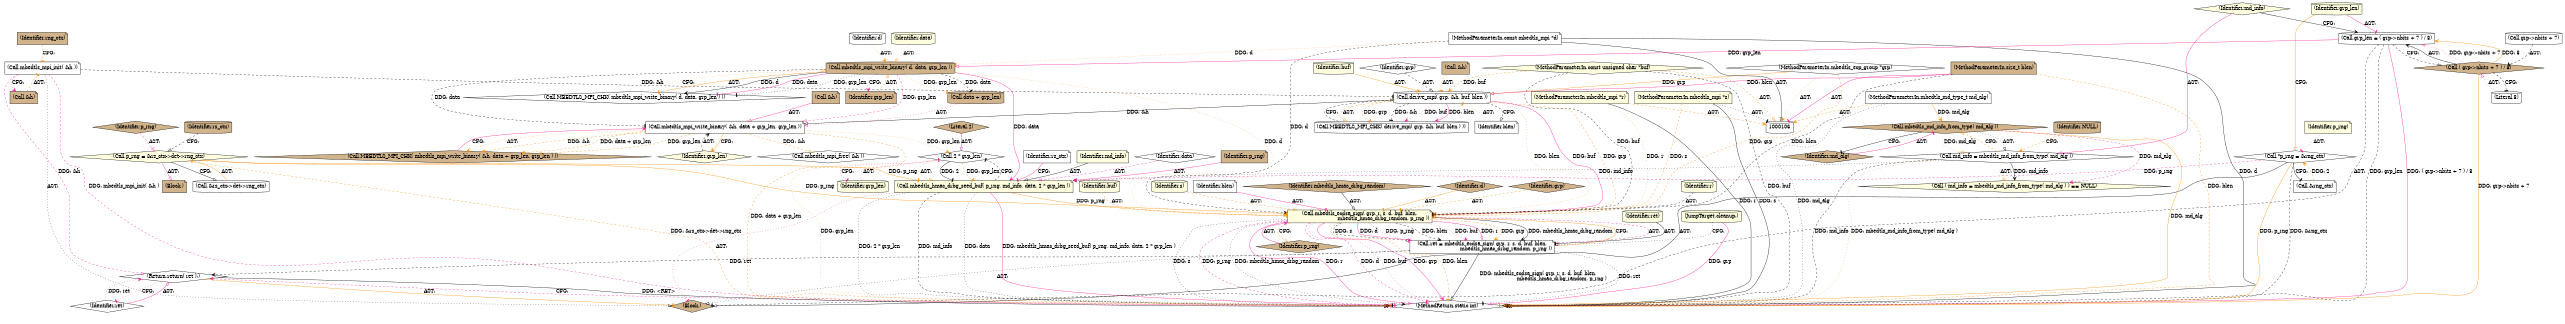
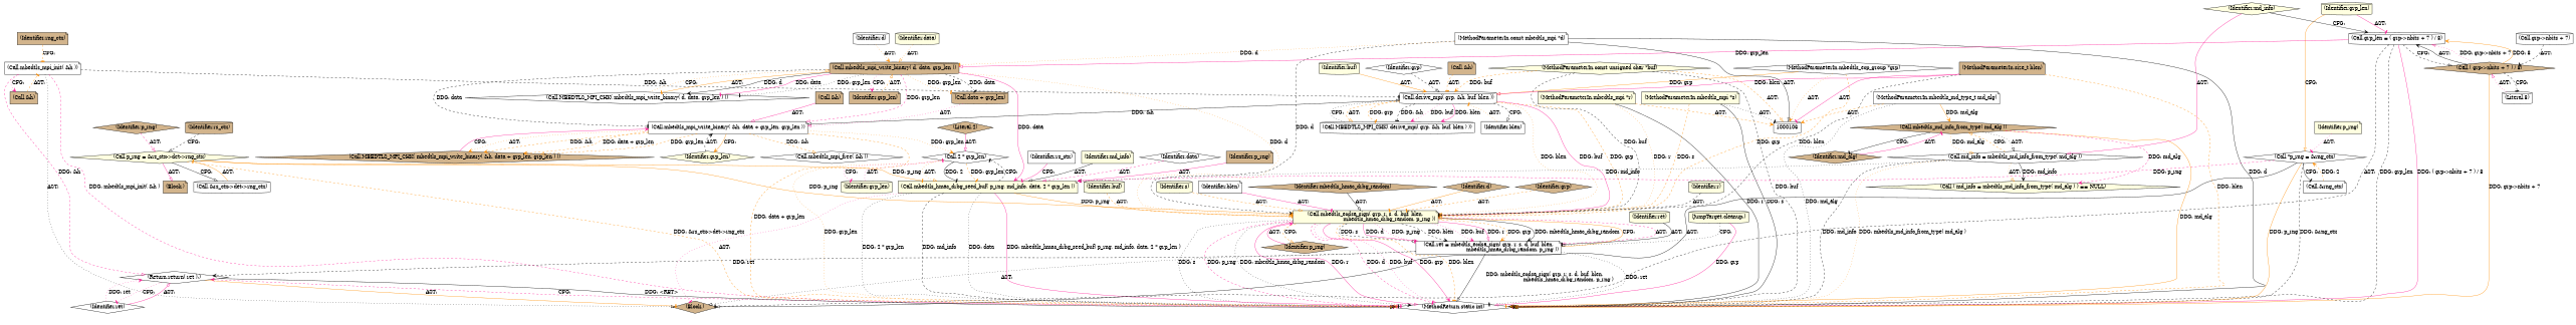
  digraph {
    node [fillcolor=white shape=diamond style=filled]
    edge [arrowhead=onormal color=darkorange style=dashed]
    n1 [fillcolor=lightyellow label="(Call,mbedtls_ecdsa_sign( grp, r, s, d, buf, blen,\n                               mbedtls_hmac_drbg_random, p_rng ))" shape=note]
    n2 [label="(Call,ret = mbedtls_ecdsa_sign( grp, r, s, d, buf, blen,\n                               mbedtls_hmac_drbg_random, p_rng ))" shape=note]
    n3 [label="(MethodReturn,static int)"]
    n4 [fillcolor=tan label="(Identifier,p_rng)"]
    n5 [fillcolor=tan label="(Block,)"]
    n6 [label="(Return,return( ret );)"]
    n7 [label="(Call,derive_mpi( grp, &h, buf, blen ))" shape=cylinder]
    n8 [label="(Call,mbedtls_mpi_write_binary( &h, data + grp_len, grp_len ))" shape=note]
    n9 [label="(Identifier,blen)" shape=note]
    n10 [label="(Call,MBEDTLS_MPI_CHK( derive_mpi( grp, &h, buf, blen ) ))" shape=cylinder]
    n11 [label="(Call,mbedtls_mpi_free( &h ))"]
    n12 [label="(Call,2 * grp_len)"]
    n13 [fillcolor=tan label="(Call,MBEDTLS_MPI_CHK( mbedtls_mpi_write_binary( &h, data + grp_len, grp_len ) ))"]
    n14 [fillcolor=lightyellow label="(Identifier,grp_len)"]
    n15 [label="(MethodParameterIn,mbedtls_ecp_group *grp)"]
    1000106 [shape=cylinder]
    n17 [label="(Call,mbedtls_mpi_init( &h ))" shape=note]
    n18 [fillcolor=tan label="(Call,&h)" shape=note]
    n19 [fillcolor=lightyellow label="(MethodParameterIn,const unsigned char *buf)"]
    n20 [fillcolor=tan label="(MethodParameterIn,size_t blen)" shape=note]
    n21 [fillcolor=lightyellow label="(MethodParameterIn,mbedtls_mpi *r)" shape=note]
    n22 [fillcolor=lightyellow label="(MethodParameterIn,mbedtls_mpi *s)" shape=note]
    n23 [fillcolor=tan label="(Call,mbedtls_mpi_write_binary( d, data, grp_len ))" shape=cylinder]
    n24 [fillcolor=lightyellow label="(Call,mbedtls_hmac_drbg_seed_buf( p_rng, md_info, data, 2 * grp_len ))" shape=note]
    n25 [fillcolor=tan label="(Identifier,grp_len)" shape=note]
    n26 [label="(Call,MBEDTLS_MPI_CHK( mbedtls_mpi_write_binary( d, data, grp_len ) ))"]
    n27 [fillcolor=tan label="(Call,data + grp_len)" shape=cylinder]
    n28 [label="(MethodParameterIn,const mbedtls_mpi *d)" shape=note]
    n29 [label="(Call,grp_len = ( grp->nbits + 7 ) / 8)" shape=cylinder]
    n30 [fillcolor=tan label="(Call,( grp->nbits + 7 ) / 8)"]
    n31 [label="(Literal,8)" shape=cylinder]
    n32 [fillcolor=lightyellow label="(Call,p_rng = &rs_ctx->det->rng_ctx)"]
    n33 [fillcolor=tan label="(Block,)" shape=note]
    n34 [label="(Call,&rs_ctx->det->rng_ctx)" shape=cylinder]
    n35 [fillcolor=lightyellow label="(Identifier,grp_len)" shape=cylinder]
    n36 [label="(Call,*p_rng = &rng_ctx)"]
    n37 [label="(Call,&rng_ctx)" shape=note]
    n38 [label="(Call,md_info = mbedtls_md_info_from_type( md_alg ))"]
    n39 [fillcolor=tan label="(Call,mbedtls_md_info_from_type( md_alg ))"]
    n40 [fillcolor=lightyellow label="(Call,( md_info = mbedtls_md_info_from_type( md_alg ) ) == NULL)"]
    n41 [fillcolor=tan label="(Identifier,md_alg)"]
    n42 [label="(MethodParameterIn,mbedtls_md_type_t md_alg)" shape=note]
    n43 [label="(Identifier,ret)"]
    n44 [label="(Call,grp->nbits + 7)" shape=cylinder]
    n45 [label="(Identifier,d)" shape=cylinder]
    n46 [fillcolor=lightyellow label="(Identifier,r)" shape=cylinder]
    n47 [fillcolor=lightyellow label="(Identifier,buf)" shape=cylinder]
    n48 [fillcolor=lightyellow label="(Identifier,data)" shape=cylinder]
    n49 [fillcolor=lightyellow label="(Identifier,buf)" shape=cylinder]
    n50 [fillcolor=lightyellow label="(Identifier,s)" shape=cylinder]
    n51 [label="(Identifier,blen)" shape=note]
    n52 [fillcolor=tan label="(Identifier,mbedtls_hmac_drbg_random)"]
    n53 [fillcolor=tan label="(Identifier,d)"]
    n54 [fillcolor=lightyellow label="(Identifier,p_rng)" shape=note]
    n55 [label="(Identifier,data)"]
    n56 [fillcolor=tan label="(Call,&h)" shape=note]
    n57 [fillcolor=tan label="(Identifier,p_rng)" shape=note]
-   n58 [fillcolor=tan label="(Identifier,NULL)" shape=cylinder]
    n59 [fillcolor=tan label="(Identifier,rng_ctx)" shape=note]
    n60 [label="(Identifier,grp)"]
    n61 [fillcolor=tan label="(Identifier,p_rng)"]
    n62 [fillcolor=tan label="(Identifier,rs_ctx)" shape=cylinder]
    n63 [fillcolor=tan label="(Literal,2)"]
    n64 [fillcolor=lightyellow label="(Identifier,grp_len)" shape=cylinder]
    n65 [fillcolor=lightyellow label="(Identifier,ret)" shape=cylinder]
    n66 [fillcolor=tan label="(Identifier,grp)"]
    n67 [fillcolor=tan label="(Call,&h)" shape=note]
    n68 [label="(Identifier,rs_ctx)" shape=note]
    n69 [fillcolor=lightyellow label="(JumpTarget,cleanup:)" shape=cylinder]
    n70 [fillcolor=lightyellow label="(Identifier,md_info)" shape=note]
    n71 [fillcolor=lightyellow label="(Identifier,md_info)"]
    n1 -> n2 [color=deeppink label="AST: "]
    n1 -> n2 [color=black label="DDG: s"]
    n1 -> n2 [color=deeppink label="DDG: d" style=solid]
    n1 -> n2 [arrowhead=tee color=deeppink label="DDG: p_rng" style=dotted]
    n1 -> n2 [arrowhead=vee color=black label="DDG: blen"]
    n1 -> n2 [arrowhead=vee color=deeppink label="DDG: buf" style=dotted]
    n1 -> n2 [color=deeppink label="DDG: r" style=solid]
    n1 -> n2 [arrowhead=vee label="DDG: grp"]
    n1 -> n2 [arrowhead=vee color=black label="DDG: mbedtls_hmac_drbg_random" style=solid]
    n1 -> n3 [color=deeppink label="DDG: buf" style=dotted]
    n1 -> n3 [arrowhead=vee color=deeppink label="DDG: grp" style=solid]
    n1 -> n3 [arrowhead=vee color=black label="DDG: mbedtls_hmac_drbg_random" style=dotted]
    n1 -> n3 [arrowhead=tee label="DDG: blen"]
    n1 -> n3 [arrowhead=tee color=black label="DDG: s" style=dotted]
    n1 -> n3 [arrowhead=tee color=deeppink label="DDG: p_rng"]
    n1 -> n3 [color=deeppink label="DDG: r" style=solid]
    n1 -> n3 [arrowhead=tee color=deeppink label="DDG: d"]
    n1 -> n4 [label="CFG: "]
    n2 -> n1 [label="CFG: " style=solid]
    n2 -> n3 [arrowhead=tee color=black label="DDG: ret" style=dotted]
    n2 -> n3 [color=black label="DDG: mbedtls_ecdsa_sign( grp, r, s, d, buf, blen,\n                               mbedtls_hmac_drbg_random, p_rng )" style=solid]
    n2 -> n5 [color=black label="AST: " style=dotted]
    n2 -> n6 [arrowhead=vee color=black label="DDG: ret"]
    n3 -> n6 [arrowhead=vee color=deeppink label="CFG: "]
    n4 -> n1 [arrowhead=vee color=deeppink label="AST: " style=solid]
    n6 -> n3 [arrowhead=tee color=black label="DDG: <RET>" style=solid]
    n6 -> n5 [arrowhead=tee label="AST: " style=solid]
    n6 -> n43 [arrowhead=tee color=deeppink label="CFG: " style=dotted]
    n7 -> n1 [arrowhead=tee label="DDG: grp"]
    n7 -> n1 [arrowhead=tee color=deeppink label="DDG: buf" style=solid]
    n7 -> n1 [label="DDG: blen" style=dotted]
    n7 -> n8 [color=black label="DDG: &h" style=solid]
    n7 -> n9 [color=black label="CFG: "]
    n7 -> n10 [label="AST: "]
    n7 -> n10 [arrowhead=tee label="DDG: grp"]
    n7 -> n10 [arrowhead=tee color=black label="DDG: &h"]
    n7 -> n10 [arrowhead=vee color=deeppink label="DDG: buf" style=dotted]
    n7 -> n10 [arrowhead=vee color=deeppink label="DDG: blen" style=solid]
    n8 -> n3 [label="DDG: data + grp_len"]
    n8 -> n11 [label="DDG: &h"]
    n8 -> n12 [arrowhead=vee label="DDG: grp_len" style=dotted]
    n8 -> n13 [arrowhead=vee label="AST: " style=dotted]
    n8 -> n13 [arrowhead=vee label="DDG: &h"]
    n8 -> n13 [arrowhead=vee label="DDG: data + grp_len"]
    n8 -> n13 [label="DDG: grp_len"]
    n8 -> n14 [arrowhead=vee label="CFG: " style=solid]
    n9 -> n7 [arrowhead=tee label="AST: " style=dotted]
-   n10 -> n7 [color=black label="CFG: "]
+   n10 -> n7 [color=black label="CFG: " style=dotted]
    n12 -> n3 [label="DDG: grp_len" style=dotted]
    n12 -> n24 [label="AST: " style=dotted]
    n12 -> n24 [arrowhead=tee color=black label="DDG: 2" style=solid]
    n12 -> n24 [arrowhead=tee label="DDG: grp_len"]
    n12 -> n35 [arrowhead=tee color=deeppink label="CFG: " style=dotted]
    n13 -> n8 [arrowhead=vee color=deeppink label="CFG: " style=solid]
    n14 -> n8 [arrowhead=vee color=black label="AST: "]
    n15 -> n1 [label="DDG: grp"]
    n15 -> n7 [label="DDG: grp" style=solid]
    n15 -> 1000106 [arrowhead=vee label="AST: " style=dotted]
    n17 -> n3 [arrowhead=tee color=deeppink label="DDG: mbedtls_mpi_init( &h )"]
    n17 -> n5 [color=black label="AST: " style=dotted]
    n17 -> n6 [color=deeppink label="DDG: &h"]
    n17 -> n7 [arrowhead=tee color=black label="DDG: &h"]
    n17 -> n18 [arrowhead=vee color=deeppink label="CFG: " style=dotted]
    n18 -> n17 [arrowhead=tee label="AST: "]
    n19 -> n1 [arrowhead=tee color=black label="DDG: buf"]
    n19 -> n3 [color=black label="DDG: buf"]
    n19 -> n7 [arrowhead=vee label="DDG: buf"]
    n19 -> 1000106 [label="AST: "]
    n20 -> n1 [color=black label="DDG: blen"]
    n20 -> n3 [label="DDG: blen"]
    n20 -> n7 [color=deeppink label="DDG: blen" style=solid]
    n20 -> 1000106 [arrowhead=tee color=deeppink label="AST: " style=solid]
    n21 -> n1 [arrowhead=tee label="DDG: r" style=dotted]
    n21 -> n3 [arrowhead=vee color=black label="DDG: r" style=solid]
    n21 -> 1000106 [arrowhead=vee label="AST: "]
    n22 -> n1 [arrowhead=vee label="DDG: s"]
    n22 -> n3 [arrowhead=tee color=black label="DDG: s" style=solid]
    n22 -> 1000106 [arrowhead=tee color=black label="AST: " style=dotted]
    n23 -> n1 [arrowhead=vee label="DDG: d" style=dotted]
    n23 -> n8 [arrowhead=tee color=black label="DDG: data"]
    n23 -> n8 [color=deeppink label="DDG: grp_len"]
    n23 -> n24 [arrowhead=vee color=deeppink label="DDG: data" style=solid]
    n23 -> n25 [arrowhead=vee color=deeppink label="CFG: " style=dotted]
    n23 -> n26 [arrowhead=tee label="AST: " style=solid]
    n23 -> n26 [arrowhead=vee color=black label="DDG: d" style=solid]
    n23 -> n26 [arrowhead=tee color=deeppink label="DDG: data" style=solid]
    n23 -> n26 [arrowhead=tee color=black label="DDG: grp_len" style=dotted]
    n23 -> n27 [arrowhead=tee color=black label="DDG: data"]
    n23 -> n27 [arrowhead=tee label="DDG: grp_len" style=dotted]
    n24 -> n1 [label="DDG: p_rng" style=solid]
    n24 -> n3 [color=black label="DDG: md_info"]
    n24 -> n3 [arrowhead=vee color=black label="DDG: data" style=dotted]
    n24 -> n3 [arrowhead=tee color=deeppink label="DDG: mbedtls_hmac_drbg_seed_buf( p_rng, md_info, data, 2 * grp_len )" style=solid]
    n24 -> n3 [arrowhead=tee color=black label="DDG: 2 * grp_len" style=dotted]
    n24 -> n5 [arrowhead=tee color=deeppink label="AST: " style=dotted]
    n24 -> n12 [arrowhead=tee color=black label="CFG: "]
    n25 -> n23 [label="AST: "]
    n26 -> n23 [label="CFG: " style=dotted]
    n27 -> n8 [color=deeppink label="AST: " style=dotted]
    n28 -> n1 [arrowhead=vee color=black label="DDG: d"]
    n28 -> n3 [color=black label="DDG: d" style=solid]
    n28 -> 1000106 [color=black label="AST: " style=solid]
    n28 -> n23 [arrowhead=tee label="DDG: d" style=dotted]
    n29 -> n3 [arrowhead=tee color=deeppink label="DDG: ( grp->nbits + 7 ) / 8" style=solid]
    n29 -> n3 [arrowhead=vee color=black label="DDG: grp_len"]
    n29 -> n5 [arrowhead=tee color=black label="AST: "]
    n29 -> n23 [color=deeppink label="DDG: grp_len" style=solid]
    n29 -> n30 [color=black label="CFG: "]
    n30 -> n3 [arrowhead=vee label="DDG: grp->nbits + 7" style=solid]
    n30 -> n29 [arrowhead=vee color=black label="AST: " style=solid]
    n30 -> n29 [color=deeppink label="DDG: grp->nbits + 7" style=dotted]
    n30 -> n29 [arrowhead=vee label="DDG: 8" style=solid]
    n30 -> n31 [arrowhead=tee color=black label="CFG: "]
    n31 -> n30 [color=deeppink label="AST: " style=dotted]
    n32 -> n1 [arrowhead=tee label="DDG: p_rng" style=solid]
    n32 -> n3 [label="DDG: &rs_ctx->det->rng_ctx"]
    n32 -> n24 [arrowhead=tee label="DDG: p_rng" style=solid]
    n32 -> n33 [color=deeppink label="AST: " style=solid]
    n32 -> n34 [color=black label="CFG: " style=solid]
    n34 -> n32 [arrowhead=tee label="AST: " style=solid]
    n35 -> n12 [arrowhead=tee color=deeppink label="AST: " style=dotted]
    n36 -> n3 [arrowhead=vee color=black label="DDG: &rng_ctx"]
    n36 -> n3 [label="DDG: p_rng" style=solid]
    n36 -> n5 [color=black label="AST: " style=solid]
    n36 -> n24 [arrowhead=vee color=deeppink label="DDG: p_rng"]
    n36 -> n37 [arrowhead=tee color=black label="CFG: " style=solid]
    n37 -> n36 [arrowhead=vee label="DDG: 2"]
    n38 -> n3 [arrowhead=vee label="DDG: mbedtls_md_info_from_type( md_alg )" style=dotted]
    n38 -> n3 [arrowhead=tee color=black label="DDG: md_info"]
    n38 -> n24 [color=black label="DDG: md_info" style=dotted]
    n38 -> n39 [label="CFG: "]
    n38 -> n40 [label="AST: " style=dotted]
    n38 -> n40 [arrowhead=vee color=black label="DDG: md_info" style=solid]
    n39 -> n3 [arrowhead=tee label="DDG: md_alg" style=solid]
    n39 -> n38 [color=black label="AST: " style=dotted]
    n39 -> n38 [label="DDG: md_alg" style=dotted]
    n39 -> n40 [arrowhead=vee color=deeppink label="DDG: md_alg"]
    n39 -> n41 [arrowhead=tee color=black label="CFG: " style=solid]
    n41 -> n39 [arrowhead=tee color=deeppink label="AST: " style=solid]
    n42 -> n3 [color=black label="DDG: md_alg" style=dotted]
    n42 -> 1000106 [arrowhead=vee label="AST: "]
    n42 -> n39 [arrowhead=vee label="DDG: md_alg" style=solid]
    n43 -> n6 [color=deeppink label="AST: " style=solid]
    n43 -> n6 [arrowhead=vee color=deeppink label="DDG: ret" style=dotted]
    n44 -> n30 [arrowhead=tee color=black label="AST: "]
    n45 -> n23 [arrowhead=vee label="AST: " style=dotted]
    n46 -> n1 [arrowhead=tee color=black label="AST: "]
    n47 -> n7 [arrowhead=vee label="AST: " style=solid]
    n48 -> n23 [label="AST: " style=dotted]
    n49 -> n1 [arrowhead=tee label="AST: "]
    n50 -> n1 [label="AST: "]
    n51 -> n1 [arrowhead=tee color=deeppink label="AST: " style=solid]
    n52 -> n1 [color=black label="AST: " style=solid]
    n53 -> n1 [arrowhead=tee label="AST: " style=solid]
    n54 -> n36 [arrowhead=tee color=deeppink label="AST: " style=dotted]
    n55 -> n24 [color=deeppink label="AST: "]
    n56 -> n8 [color=deeppink label="AST: " style=solid]
    n57 -> n24 [arrowhead=vee color=deeppink label="AST: " style=solid]
-   n58 -> n38 [arrowhead=vee label="CFG: "]
    n59 -> n17 [arrowhead=tee label="CFG: "]
    n60 -> n7 [color=black label="AST: "]
    n61 -> n32 [color=deeppink label="AST: "]
    n62 -> n32 [color=black label="CFG: "]
    n63 -> n12 [color=deeppink label="AST: " style=solid]
    n64 -> n29 [arrowhead=tee color=deeppink label="AST: " style=solid]
    n64 -> n36 [label="CFG: " style=solid]
    n65 -> n2 [arrowhead=tee color=black label="AST: " style=solid]
    n66 -> n1 [arrowhead=tee label="AST: "]
    n67 -> n7 [arrowhead=tee label="AST: "]
    n68 -> n24 [arrowhead=tee color=deeppink label="CFG: " style=solid]
    n69 -> n2 [color=black label="CFG: " style=dotted]
    n69 -> n3 [color=deeppink label="DDG: grp" style=solid]
    n70 -> n24 [color=black label="AST: " style=solid]
    n71 -> n29 [arrowhead=vee color=black label="CFG: " style=solid]
    n71 -> n38 [color=deeppink label="AST: " style=solid]
  }
